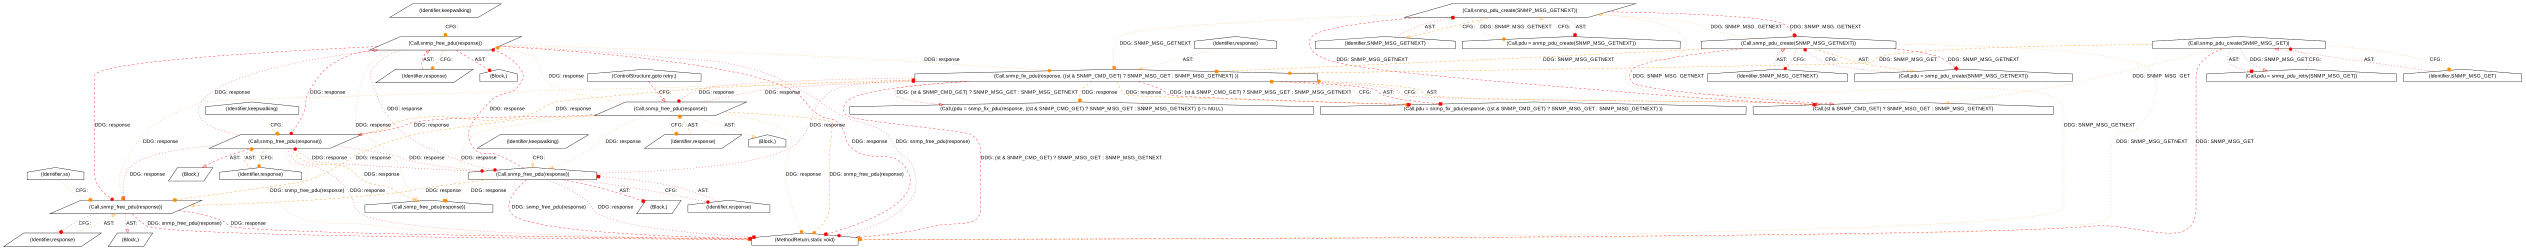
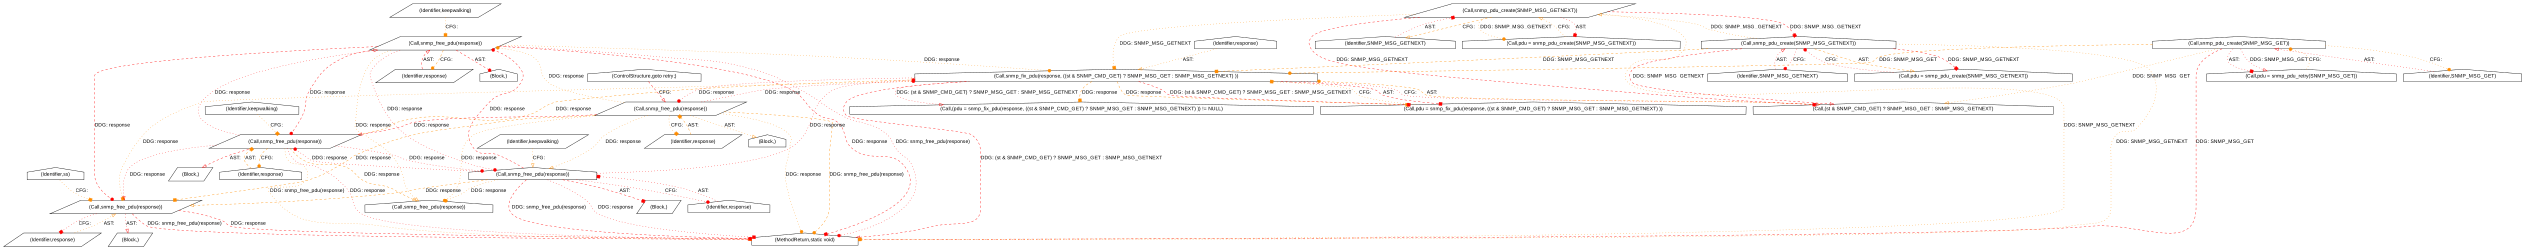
  digraph {
    fontname="Liberation Sans"
    node [fontname="Liberation Sans" shape=house]
    edge [arrowhead=dot color=red fontname="Liberation Sans" style=dotted]
    n1 [label="(Call,snmp_free_pdu(response))" shape=parallelogram]
    n2 [label="(MethodReturn,static void)"]
    n3 [label="(Identifier,response)" shape=parallelogram]
    n4 [label="(Block,)" shape=parallelogram]
    n5 [label="(Call,snmp_free_pdu(response))" shape=parallelogram]
    n6 [label="(Call,snmp_fix_pdu(response, ((st & SNMP_CMD_GET) ? SNMP_MSG_GET : SNMP_MSG_GETNEXT) ))"]
    n7 [label="(Call,snmp_free_pdu(response))" shape=parallelogram]
    n8 [label="(Call,snmp_free_pdu(response))"]
    n9 [label="(Identifier,response)" shape=parallelogram]
    n10 [label="(Call,snmp_free_pdu(response))"]
    n11 [label="(Block,)"]
    n12 [label="(Call,snmp_free_pdu(response))" shape=parallelogram]
    n13 [label="(Call,(pdu = snmp_fix_pdu(response, ((st & SNMP_CMD_GET) ? SNMP_MSG_GET : SNMP_MSG_GETNEXT) )) != NULL)"]
    n14 [label="(Call,(st & SNMP_CMD_GET) ? SNMP_MSG_GET : SNMP_MSG_GETNEXT)"]
    n15 [label="(Call,pdu = snmp_fix_pdu(response, ((st & SNMP_CMD_GET) ? SNMP_MSG_GET : SNMP_MSG_GETNEXT) ))"]
    n16 [label="(Block,)" shape=parallelogram]
    n17 [label="(Identifier,response)"]
    n18 [label="(Block,)" shape=parallelogram]
    n19 [label="(Identifier,response)"]
    n20 [label="(Block,)"]
    n21 [label="(Identifier,response)" shape=parallelogram]
    n22 [label="(Call,snmp_pdu_create(SNMP_MSG_GET))"]
    n23 [label="(Call,pdu = snmp_pdu_retry(SNMP_MSG_GET))"]
    n24 [label="(Identifier,SNMP_MSG_GET)"]
    n25 [label="(Call,snmp_pdu_create(SNMP_MSG_GETNEXT))" shape=parallelogram]
    n26 [label="(Call,snmp_pdu_create(SNMP_MSG_GETNEXT))"]
    n27 [label="(Identifier,SNMP_MSG_GETNEXT)"]
    n28 [label="(Call,pdu = snmp_pdu_create(SNMP_MSG_GETNEXT))"]
    n29 [label="(Identifier,SNMP_MSG_GETNEXT)"]
    n30 [label="(Call,pdu = snmp_pdu_create(SNMP_MSG_GETNEXT))"]
    n31 [label="(Identifier,ss)"]
    n32 [label="(Identifier,response)"]
    n33 [label="(Identifier,keepwalking)"]
    n34 [label="(Identifier,keepwalking)" shape=parallelogram]
    n35 [label="(Identifier,keepwalking)" shape=parallelogram]
    n36 [label="(ControlStructure,goto retry;)"]
    n1 -> n2 [arrowhead=box label="DDG: snmp_free_pdu(response)" style=dashed]
    n1 -> n2 [arrowhead=onormal label="DDG: response" style=dashed]
    n1 -> n3 [arrowhead=box label="CFG: "]
    n1 -> n4 [arrowhead=onormal label="AST: "]
    n3 -> n1 [arrowhead=onormal color=darkorange label="AST: "]
    n5 -> n1 [label="DDG: response" style=dashed]
    n5 -> n2 [arrowhead=box label="DDG: response" style=dashed]
    n5 -> n2 [label="DDG: snmp_free_pdu(response)"]
    n5 -> n6 [color=darkorange label="DDG: response"]
    n5 -> n7 [label="DDG: response" style=dashed]
    n5 -> n8 [label="DDG: response"]
    n5 -> n9 [color=darkorange label="CFG: " style=dashed]
    n5 -> n10 [arrowhead=onormal color=darkorange label="DDG: response"]
    n5 -> n11 [label="AST: " style=dashed]
    n6 -> n1 [arrowhead=box color=darkorange label="DDG: response"]
    n6 -> n2 [arrowhead=onormal label="DDG: (st & SNMP_CMD_GET) ? SNMP_MSG_GET : SNMP_MSG_GETNEXT" style=dashed]
    n6 -> n12 [label="DDG: response"]
    n6 -> n13 [arrowhead=box color=darkorange label="DDG: response" style=dashed]
    n6 -> n13 [arrowhead=onormal label="DDG: (st & SNMP_CMD_GET) ? SNMP_MSG_GET : SNMP_MSG_GETNEXT"]
    n6 -> n14 [arrowhead=onormal label="CFG: "]
    n6 -> n15 [arrowhead=box label="AST: " style=dashed]
    n6 -> n15 [arrowhead=box color=darkorange label="DDG: response" style=dashed]
    n6 -> n15 [arrowhead=box label="DDG: (st & SNMP_CMD_GET) ? SNMP_MSG_GET : SNMP_MSG_GETNEXT" style=dashed]
    n7 -> n1 [arrowhead=onormal label="DDG: response"]
    n7 -> n2 [label="DDG: response"]
    n7 -> n2 [color=darkorange label="DDG: snmp_free_pdu(response)"]
    n7 -> n5 [arrowhead=onormal label="DDG: response"]
    n7 -> n6 [arrowhead=onormal color=darkorange label="DDG: response" style=dashed]
    n7 -> n8 [label="DDG: response"]
    n7 -> n10 [arrowhead=onormal color=darkorange label="DDG: response" style=dashed]
    n7 -> n16 [arrowhead=onormal label="AST: " style=dashed]
    n7 -> n17 [color=darkorange label="CFG: " style=dashed]
    n8 -> n1 [arrowhead=onormal color=darkorange label="DDG: response" style=dashed]
    n8 -> n2 [label="DDG: snmp_free_pdu(response)" style=dashed]
    n8 -> n2 [arrowhead=box label="DDG: response"]
    n8 -> n5 [label="DDG: response" style=dashed]
    n8 -> n6 [label="DDG: response"]
    n8 -> n7 [label="DDG: response"]
    n8 -> n10 [color=darkorange label="DDG: response"]
    n8 -> n18 [arrowhead=box label="AST: " style=dashed]
    n8 -> n19 [label="CFG: "]
    n9 -> n5 [arrowhead=onormal label="AST: " style=dashed]
    n12 -> n1 [arrowhead=box color=darkorange label="DDG: response" style=dashed]
    n12 -> n2 [color=darkorange label="DDG: snmp_free_pdu(response)" style=dashed]
    n12 -> n2 [color=darkorange label="DDG: response"]
    n12 -> n5 [color=darkorange label="DDG: response"]
    n12 -> n6 [label="DDG: response"]
    n12 -> n7 [arrowhead=onormal label="DDG: response" style=dashed]
    n12 -> n8 [arrowhead=onormal color=darkorange label="DDG: response"]
    n12 -> n10 [color=darkorange label="DDG: response"]
    n12 -> n20 [arrowhead=onormal color=darkorange label="AST: "]
    n12 -> n21 [arrowhead=box color=darkorange label="CFG: "]
    n14 -> n6 [color=darkorange label="AST: " style=dashed]
    n15 -> n6 [arrowhead=box color=darkorange label="CFG: "]
    n17 -> n7 [arrowhead=box color=darkorange label="AST: " style=dashed]
    n19 -> n8 [arrowhead=box label="AST: "]
    n21 -> n12 [arrowhead=box color=darkorange label="AST: " style=dashed]
    n22 -> n2 [label="DDG: SNMP_MSG_GET" style=dashed]
    n22 -> n6 [color=darkorange label="DDG: SNMP_MSG_GET" style=dashed]
    n22 -> n14 [arrowhead=onormal color=darkorange label="DDG: SNMP_MSG_GET"]
    n22 -> n23 [arrowhead=box label="AST: "]
    n22 -> n23 [arrowhead=onormal label="DDG: SNMP_MSG_GET"]
-   n22 -> n24 [arrowhead=box color=darkorange label="CFG: "]
-   n23 -> n22 [label="CFG: "]
+   n22 -> n24 [color=darkorange label="CFG: "]
+   n23 -> n22 [color=darkorange label="CFG: "]
    n24 -> n22 [arrowhead=onormal label="AST: "]
    n25 -> n2 [arrowhead=onormal color=darkorange label="DDG: SNMP_MSG_GETNEXT"]
    n25 -> n6 [arrowhead=box color=darkorange label="DDG: SNMP_MSG_GETNEXT"]
    n25 -> n14 [arrowhead=box label="DDG: SNMP_MSG_GETNEXT" style=dashed]
    n25 -> n26 [arrowhead=box label="DDG: SNMP_MSG_GETNEXT" style=dashed]
    n25 -> n27 [arrowhead=onormal color=darkorange label="CFG: " style=dashed]
    n25 -> n28 [arrowhead=box label="AST: "]
    n25 -> n28 [color=darkorange label="DDG: SNMP_MSG_GETNEXT"]
    n26 -> n2 [arrowhead=box color=darkorange label="DDG: SNMP_MSG_GETNEXT"]
    n26 -> n6 [arrowhead=box color=darkorange label="DDG: SNMP_MSG_GETNEXT" style=dashed]
    n26 -> n14 [arrowhead=onormal label="DDG: SNMP_MSG_GETNEXT" style=dashed]
    n26 -> n25 [arrowhead=onormal color=darkorange label="DDG: SNMP_MSG_GETNEXT"]
    n26 -> n29 [label="CFG: "]
    n26 -> n30 [arrowhead=onormal color=darkorange label="AST: " style=dashed]
    n26 -> n30 [arrowhead=box label="DDG: SNMP_MSG_GETNEXT" style=dashed]
    n27 -> n25 [arrowhead=box label="AST: "]
    n28 -> n25 [arrowhead=onormal color=darkorange label="CFG: "]
    n29 -> n26 [arrowhead=onormal label="AST: "]
    n30 -> n26 [label="CFG: "]
    n31 -> n1 [arrowhead=box color=darkorange label="CFG: "]
    n32 -> n6 [arrowhead=onormal color=darkorange label="AST: "]
    n33 -> n7 [arrowhead=box color=darkorange label="CFG: "]
    n34 -> n5 [arrowhead=box color=darkorange label="CFG: "]
    n35 -> n8 [arrowhead=onormal color=darkorange label="CFG: "]
    n36 -> n12 [arrowhead=onormal label="CFG: " style=dashed]
  }
